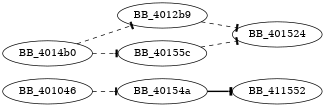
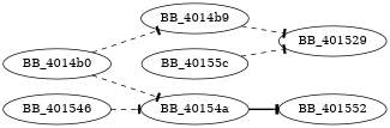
  digraph {
    rankdir=LR
    edge [arrowhead=tee style=dashed]
    BB_4014b0
-   BB_4014b9 [label=BB_4012b9]
+   BB_4014b9
    BB_40155c
-   BB_401524
-   BB_401546 [label=BB_401046]
+   BB_401524 [label=BB_401529]
+   BB_401546
    BB_40154a
-   BB_401552 [label=BB_411552]
+   BB_401552
    BB_4014b0 -> BB_4014b9
-   BB_4014b0 -> BB_40155c
+   BB_4014b0 -> BB_40154a
    BB_4014b9 -> BB_401524
    BB_40155c -> BB_401524
    BB_401546 -> BB_40154a
    BB_40154a -> BB_401552 [style=bold]
  }
